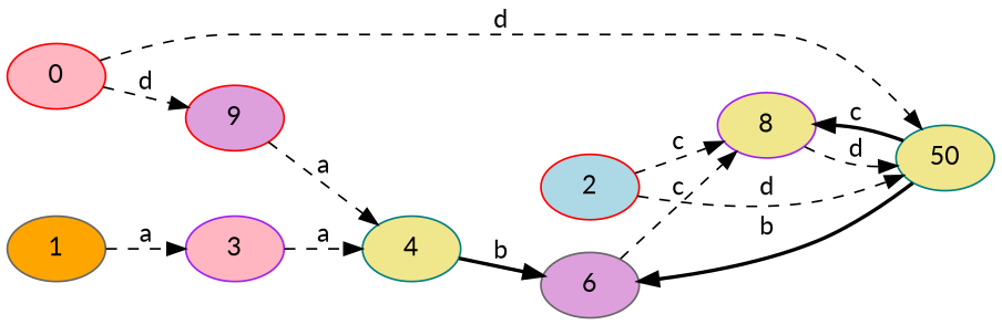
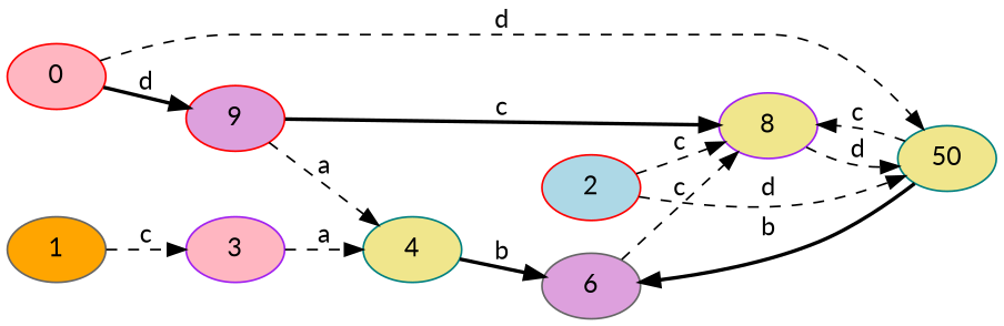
  strict digraph {
    fontname=Lato
    rankdir=LR
    node [color=red fillcolor=khaki fontname=Lato style=filled]
    edge [fontname=Lato style=dashed]
    0 [fillcolor=lightpink]
    9 [fillcolor=plum]
    n3 [color=teal label=50]
    4 [color=teal]
    8 [color=purple]
    6 [color=gray40 fillcolor=plum]
    3 [color=purple fillcolor=lightpink]
    1 [color=gray40 fillcolor=orange]
    2 [fillcolor=lightblue]
-   0 -> 9 [label=d]
+   0 -> 9 [label=d style=bold]
    0 -> n3 [label=d]
    9 -> 4 [label=a]
-   n3 -> 8 [label=c style=bold]
+   9 -> 8 [label=c style=bold]
+   n3 -> 8 [label=c]
    n3 -> 6 [label=b style=bold]
    4 -> 6 [label=b style=bold]
    8 -> n3 [label=d]
    6 -> 8 [label=c]
    3 -> 4 [label=a]
-   1 -> 3 [label=a]
+   1 -> 3 [label=c]
    2 -> n3 [label=d]
    2 -> 8 [label=c]
  }
